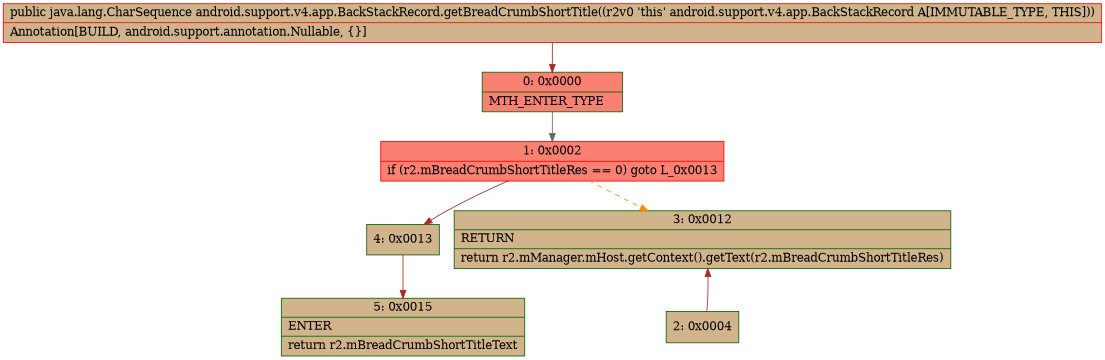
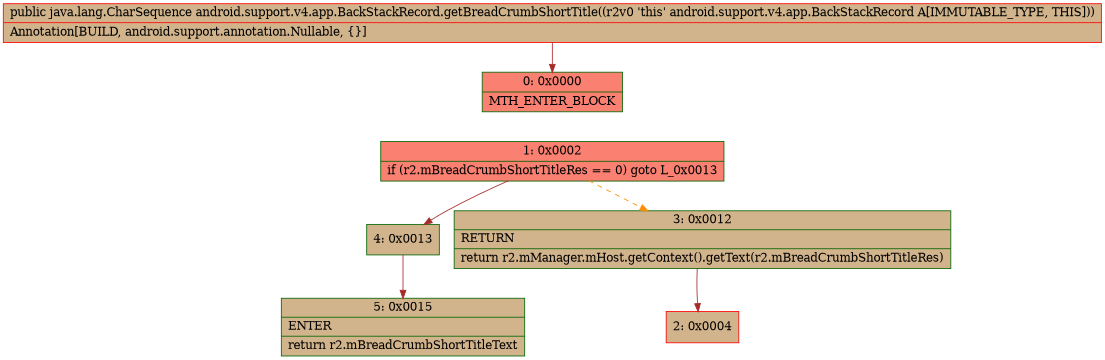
  digraph {
    node [color=darkgreen fillcolor=tan shape=record style=filled]
    edge [color=brown]
-   n1 [fillcolor=salmon label="{0\:\ 0x0000|MTH_ENTER_TYPE\l}"]
-   n2 [color=red fillcolor=salmon label="{1\:\ 0x0002|if (r2.mBreadCrumbShortTitleRes == 0) goto L_0x0013\l}"]
+   n1 [fillcolor=salmon label="{0\:\ 0x0000|MTH_ENTER_BLOCK\l}"]
+   n2 [fillcolor=salmon label="{1\:\ 0x0002|if (r2.mBreadCrumbShortTitleRes == 0) goto L_0x0013\l}"]
    n3 [label="{4\:\ 0x0013}"]
    n4 [label="{3\:\ 0x0012|RETURN\l|return r2.mManager.mHost.getContext().getText(r2.mBreadCrumbShortTitleRes)\l}"]
-   n5 [label="{2\:\ 0x0004}"]
+   n5 [color=red label="{2\:\ 0x0004}"]
    n6 [label="{5\:\ 0x0015|ENTER\l|return r2.mBreadCrumbShortTitleText\l}"]
    n7 [color=red label="{public java.lang.CharSequence android.support.v4.app.BackStackRecord.getBreadCrumbShortTitle((r2v0 'this' android.support.v4.app.BackStackRecord A[IMMUTABLE_TYPE, THIS]))  | Annotation[BUILD, android.support.annotation.Nullable, \{\}]\l}"]
-   n1 -> n2 [color=gray40]
    n2 -> n3
    n2 -> n4 [color=darkorange style=dashed]
    n3 -> n6
-   n5 -> n4
+   n4 -> n5
    n7 -> n1
  }
